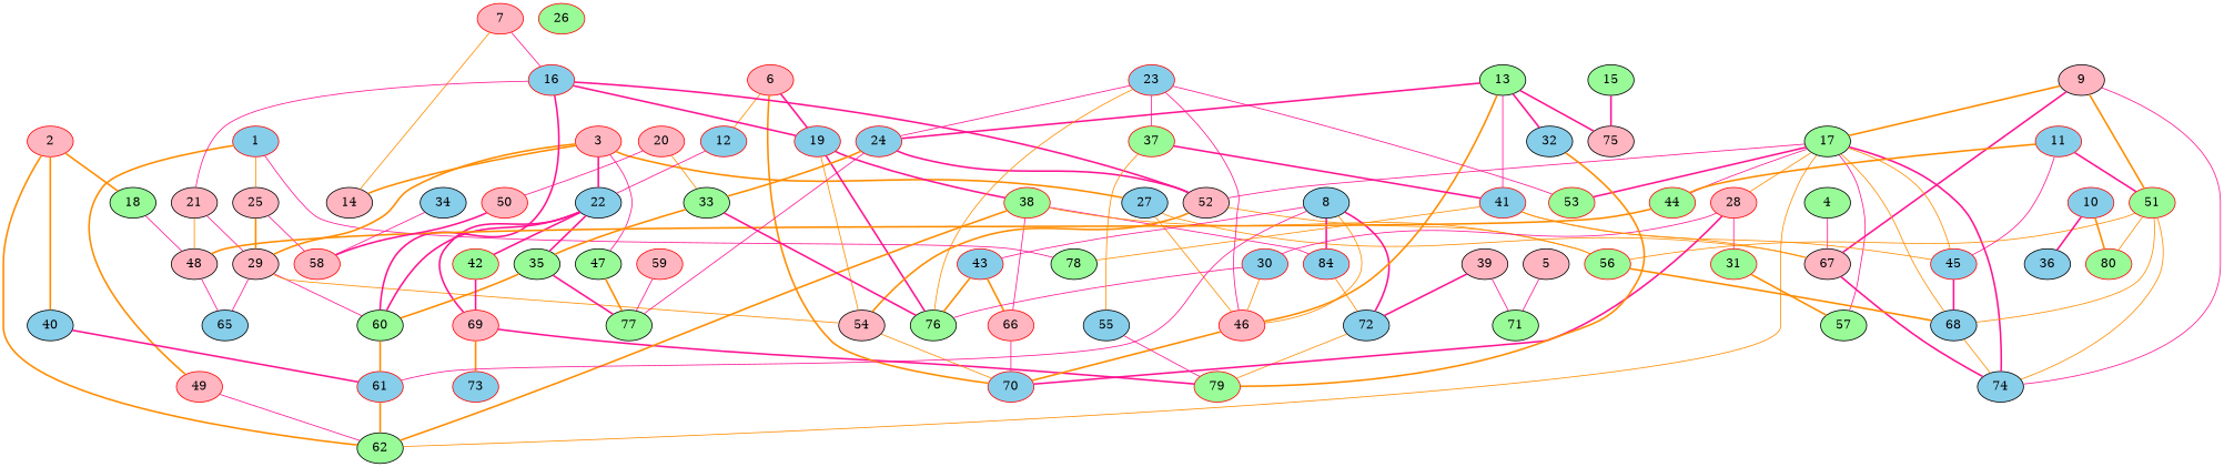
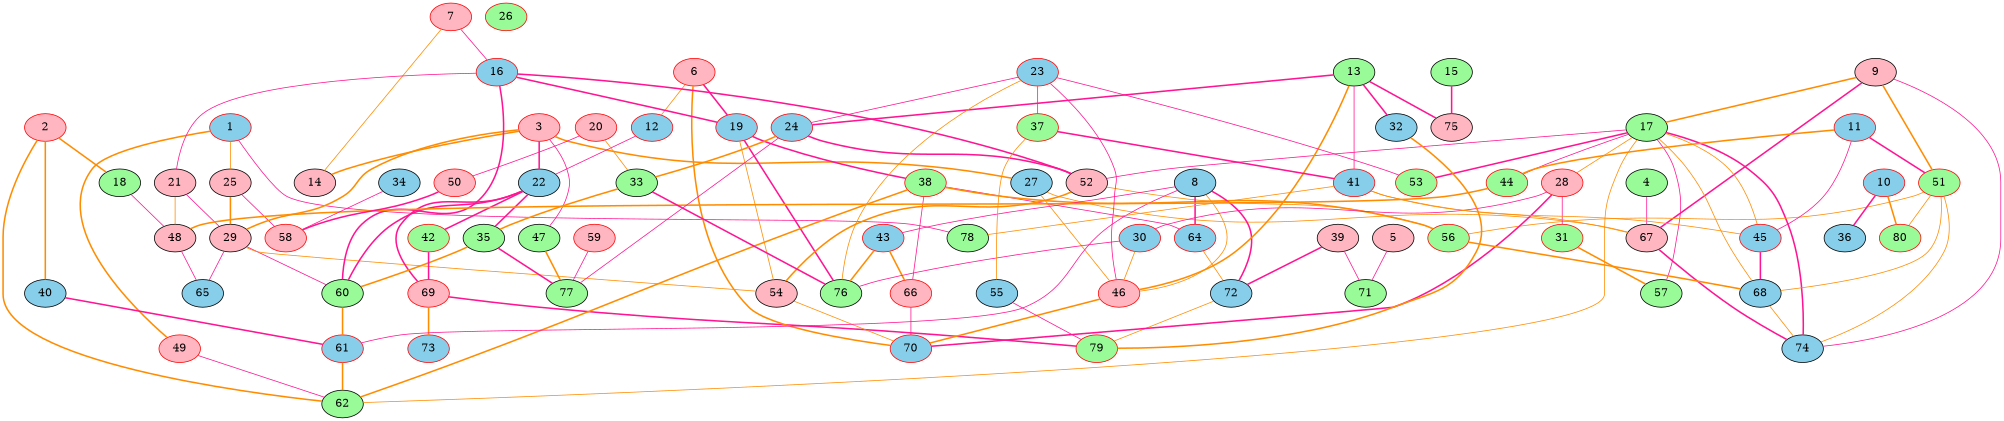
  graph {
    node [color=red fillcolor=skyblue style=filled]
    edge [color=deeppink style=solid]
    25 [color=black fillcolor=lightpink]
    1
    49 [fillcolor=lightpink]
    78 [color=black fillcolor=palegreen]
    29 [color=black fillcolor=lightpink]
    58 [fillcolor=lightpink]
    62 [color=black fillcolor=palegreen]
    2 [fillcolor=lightpink]
    18 [color=black fillcolor=palegreen]
    40 [color=black]
    48 [color=black fillcolor=lightpink]
    61
    3 [fillcolor=lightpink]
    14 [color=black fillcolor=lightpink]
    22 [color=black]
    27 [color=black]
    47 [color=black fillcolor=palegreen]
    60 [color=black fillcolor=palegreen]
    35 [color=black fillcolor=palegreen]
    42 [fillcolor=palegreen]
    69 [fillcolor=lightpink]
    67 [color=black fillcolor=lightpink]
    46 [fillcolor=lightpink]
    54 [color=black fillcolor=lightpink]
    65 [color=black]
    77 [color=black fillcolor=palegreen]
    4 [color=black fillcolor=palegreen]
    74 [color=black]
    5 [color=black fillcolor=lightpink]
    71 [color=black fillcolor=palegreen]
    6 [fillcolor=lightpink]
    12
    19
    70
    38 [fillcolor=palegreen]
    76 [color=black fillcolor=palegreen]
    7 [fillcolor=lightpink]
    16
    21 [color=black fillcolor=lightpink]
    52 [color=black fillcolor=lightpink]
    8 [color=black]
    43
-   64 [label=84]
+   64
    72 [color=black]
    66 [fillcolor=lightpink]
    79 [fillcolor=palegreen]
    9 [color=black fillcolor=lightpink]
    17 [color=black fillcolor=palegreen]
    51 [fillcolor=palegreen]
    44 [fillcolor=palegreen]
    45
    28 [fillcolor=lightpink]
    53 [fillcolor=palegreen]
    57 [color=black fillcolor=palegreen]
    68 [color=black]
    80 [fillcolor=palegreen]
    56 [fillcolor=palegreen]
    36 [color=black]
    10
    11
    13 [color=black fillcolor=palegreen]
    24
    32 [color=black]
    41
    75 [color=black fillcolor=lightpink]
    33 [color=black fillcolor=palegreen]
    15 [color=black fillcolor=palegreen]
    30
    31 [fillcolor=palegreen]
    20 [fillcolor=lightpink]
    50 [fillcolor=lightpink]
    73
    23
    37 [fillcolor=palegreen]
    55 [color=black]
    26 [fillcolor=palegreen]
    34 [color=black]
    39 [color=black fillcolor=lightpink]
    59 [fillcolor=lightpink]
    25 -- 29 [color=darkorange style=bold]
    25 -- 58
    1 -- 25 [color=darkorange]
    1 -- 49 [color=darkorange style=bold]
    1 -- 78
    49 -- 62
    29 -- 60
    29 -- 54 [color=darkorange]
    29 -- 65
    2 -- 62 [color=darkorange style=bold]
    2 -- 18 [color=darkorange style=bold]
    2 -- 40 [color=darkorange style=bold]
    18 -- 48
    40 -- 61 [style=bold]
    48 -- 65
    61 -- 62 [color=darkorange style=bold]
    3 -- 29 [color=darkorange style=bold]
    3 -- 14 [color=darkorange style=bold]
    3 -- 22 [style=bold]
    3 -- 27 [color=darkorange style=bold]
    3 -- 47
    22 -- 60 [style=bold]
    22 -- 35 [style=bold]
    22 -- 42 [style=bold]
    22 -- 69 [style=bold]
    27 -- 67 [color=darkorange]
    27 -- 46 [color=darkorange]
    47 -- 77 [color=darkorange style=bold]
    60 -- 61 [color=darkorange style=bold]
    35 -- 60 [color=darkorange style=bold]
    35 -- 77 [style=bold]
    42 -- 69 [style=bold]
    69 -- 79 [style=bold]
    69 -- 73 [color=darkorange style=bold]
    67 -- 74 [style=bold]
    46 -- 70 [color=darkorange style=bold]
    54 -- 70 [color=darkorange]
    4 -- 67
    5 -- 71
    6 -- 12 [color=darkorange]
    6 -- 19 [style=bold]
    6 -- 70 [color=darkorange style=bold]
    12 -- 22
    19 -- 54 [color=darkorange]
    19 -- 38 [style=bold]
    19 -- 76 [style=bold]
    38 -- 62 [color=darkorange style=bold]
    38 -- 64
    38 -- 66
-   38 -- 56 [color=darkorange]
+   38 -- 56 [color=darkorange style=bold]
    7 -- 14 [color=darkorange]
    7 -- 16
    16 -- 60 [style=bold]
    16 -- 19 [style=bold]
    16 -- 21
    16 -- 52 [style=bold]
    21 -- 29
    21 -- 48 [color=darkorange]
    52 -- 54 [color=darkorange style=bold]
    52 -- 56 [color=darkorange]
    8 -- 61
    8 -- 46 [color=darkorange]
    8 -- 43
    8 -- 64 [style=bold]
    8 -- 72 [style=bold]
    43 -- 76 [color=darkorange style=bold]
    43 -- 66 [color=darkorange style=bold]
    64 -- 72 [color=darkorange]
    72 -- 79 [color=darkorange]
    66 -- 70
    9 -- 67 [style=bold]
    9 -- 74
    9 -- 17 [color=darkorange style=bold]
    9 -- 51 [color=darkorange style=bold]
    17 -- 62 [color=darkorange]
    17 -- 74 [style=bold]
    17 -- 52
    17 -- 44
    17 -- 45 [color=darkorange]
    17 -- 28 [color=darkorange]
    17 -- 53 [style=bold]
    17 -- 57
    17 -- 68 [color=darkorange]
    51 -- 74 [color=darkorange]
    51 -- 68 [color=darkorange]
    51 -- 80 [color=darkorange]
    51 -- 56 [color=darkorange]
    44 -- 48 [color=darkorange style=bold]
    45 -- 68 [style=bold]
    28 -- 70 [style=bold]
    28 -- 30
    28 -- 31
    68 -- 74 [color=darkorange]
    56 -- 68 [color=darkorange style=bold]
    10 -- 80 [color=darkorange style=bold]
    10 -- 36 [style=bold]
    11 -- 51 [style=bold]
    11 -- 44 [color=darkorange style=bold]
    11 -- 45
    13 -- 46 [color=darkorange style=bold]
    13 -- 24 [style=bold]
    13 -- 32 [style=bold]
    13 -- 41
    13 -- 75 [style=bold]
    24 -- 77
    24 -- 52 [style=bold]
    24 -- 33 [color=darkorange style=bold]
    32 -- 79 [color=darkorange style=bold]
    41 -- 78 [color=darkorange]
    41 -- 67 [color=darkorange]
    41 -- 45 [color=darkorange]
    33 -- 35 [color=darkorange style=bold]
    33 -- 76 [style=bold]
    15 -- 75 [style=bold]
    30 -- 46 [color=darkorange]
    30 -- 76
    31 -- 57 [color=darkorange style=bold]
    20 -- 33 [color=darkorange]
    20 -- 50
    50 -- 58 [style=bold]
    23 -- 46
    23 -- 76 [color=darkorange]
    23 -- 53
    23 -- 24
    23 -- 37
    37 -- 41 [style=bold]
    37 -- 55 [color=darkorange]
    55 -- 79
    34 -- 58
    39 -- 71
    39 -- 72 [style=bold]
    59 -- 77
  }
